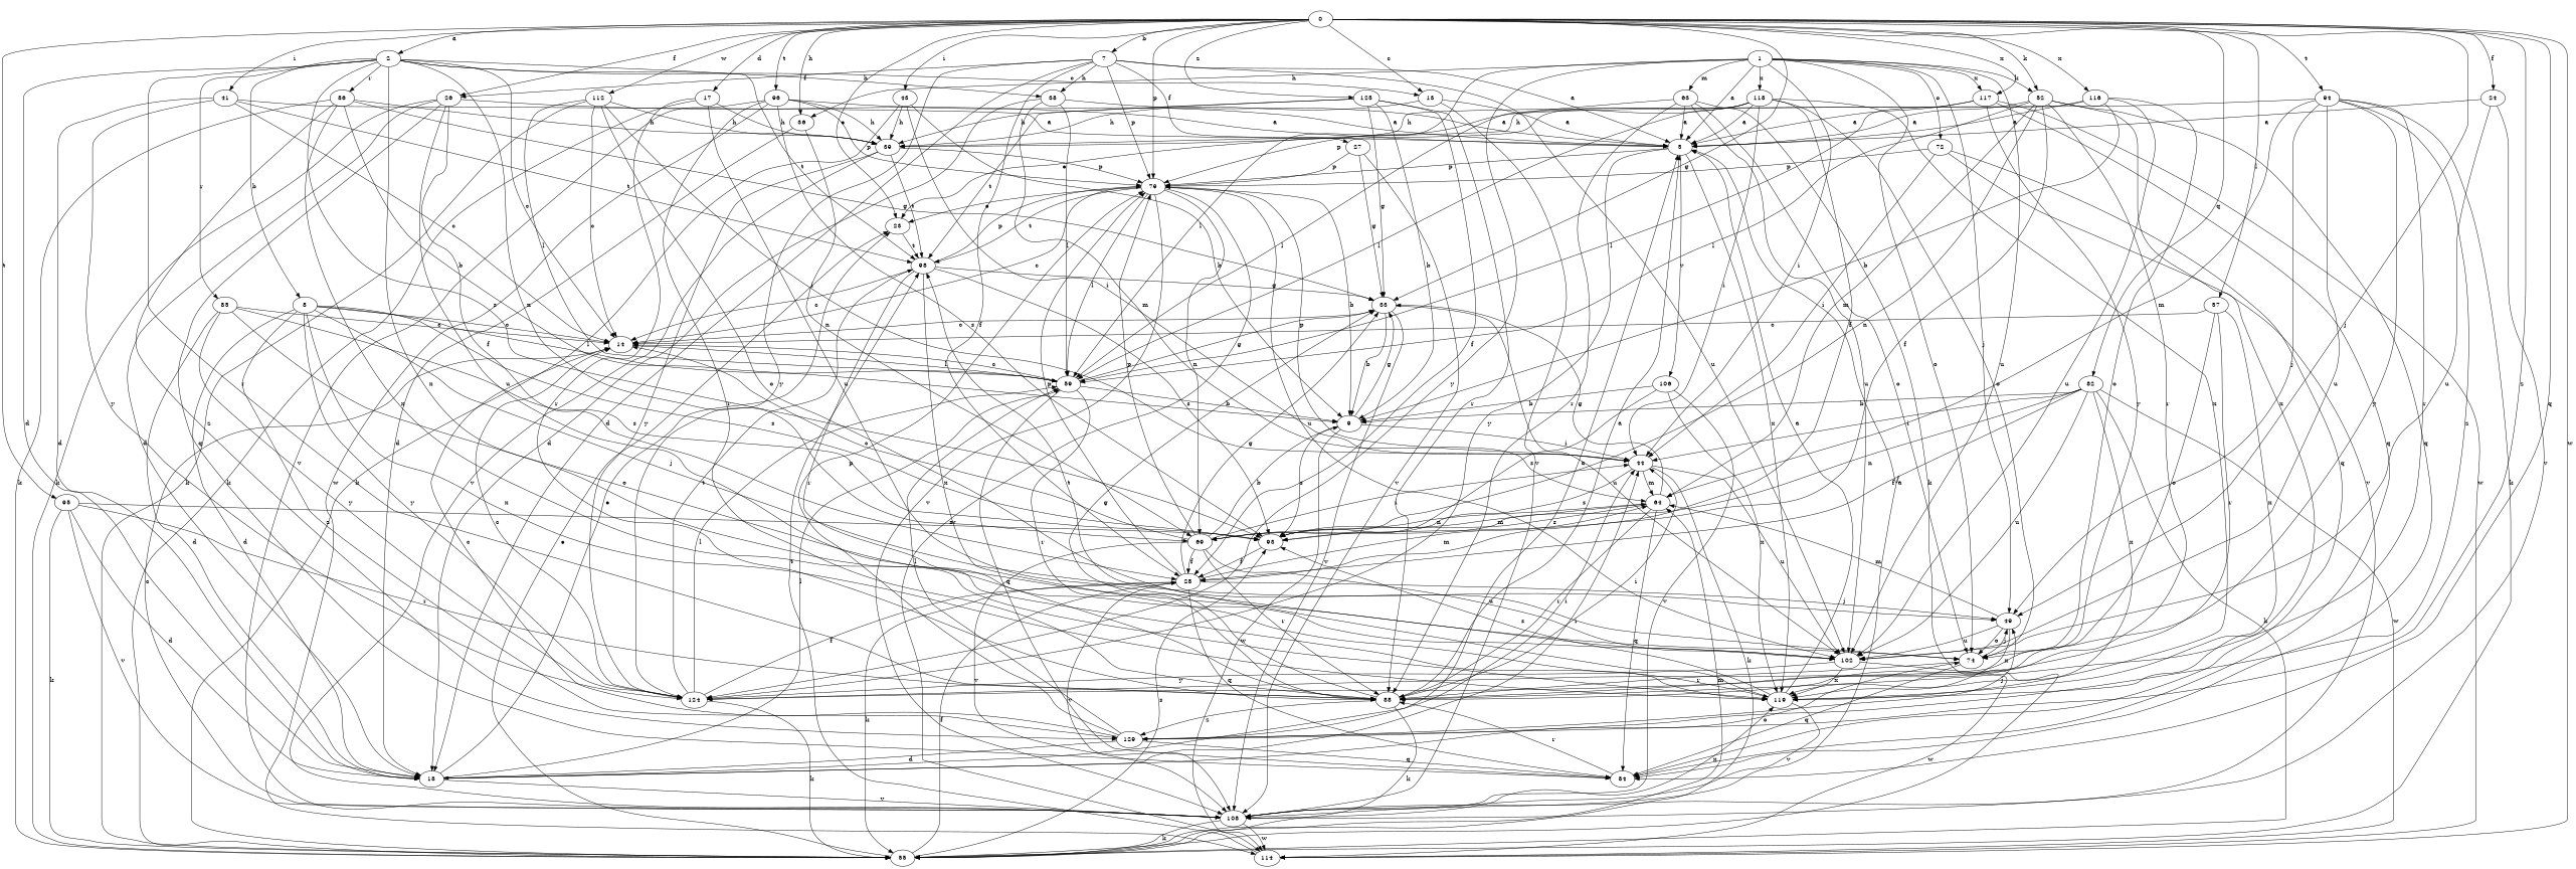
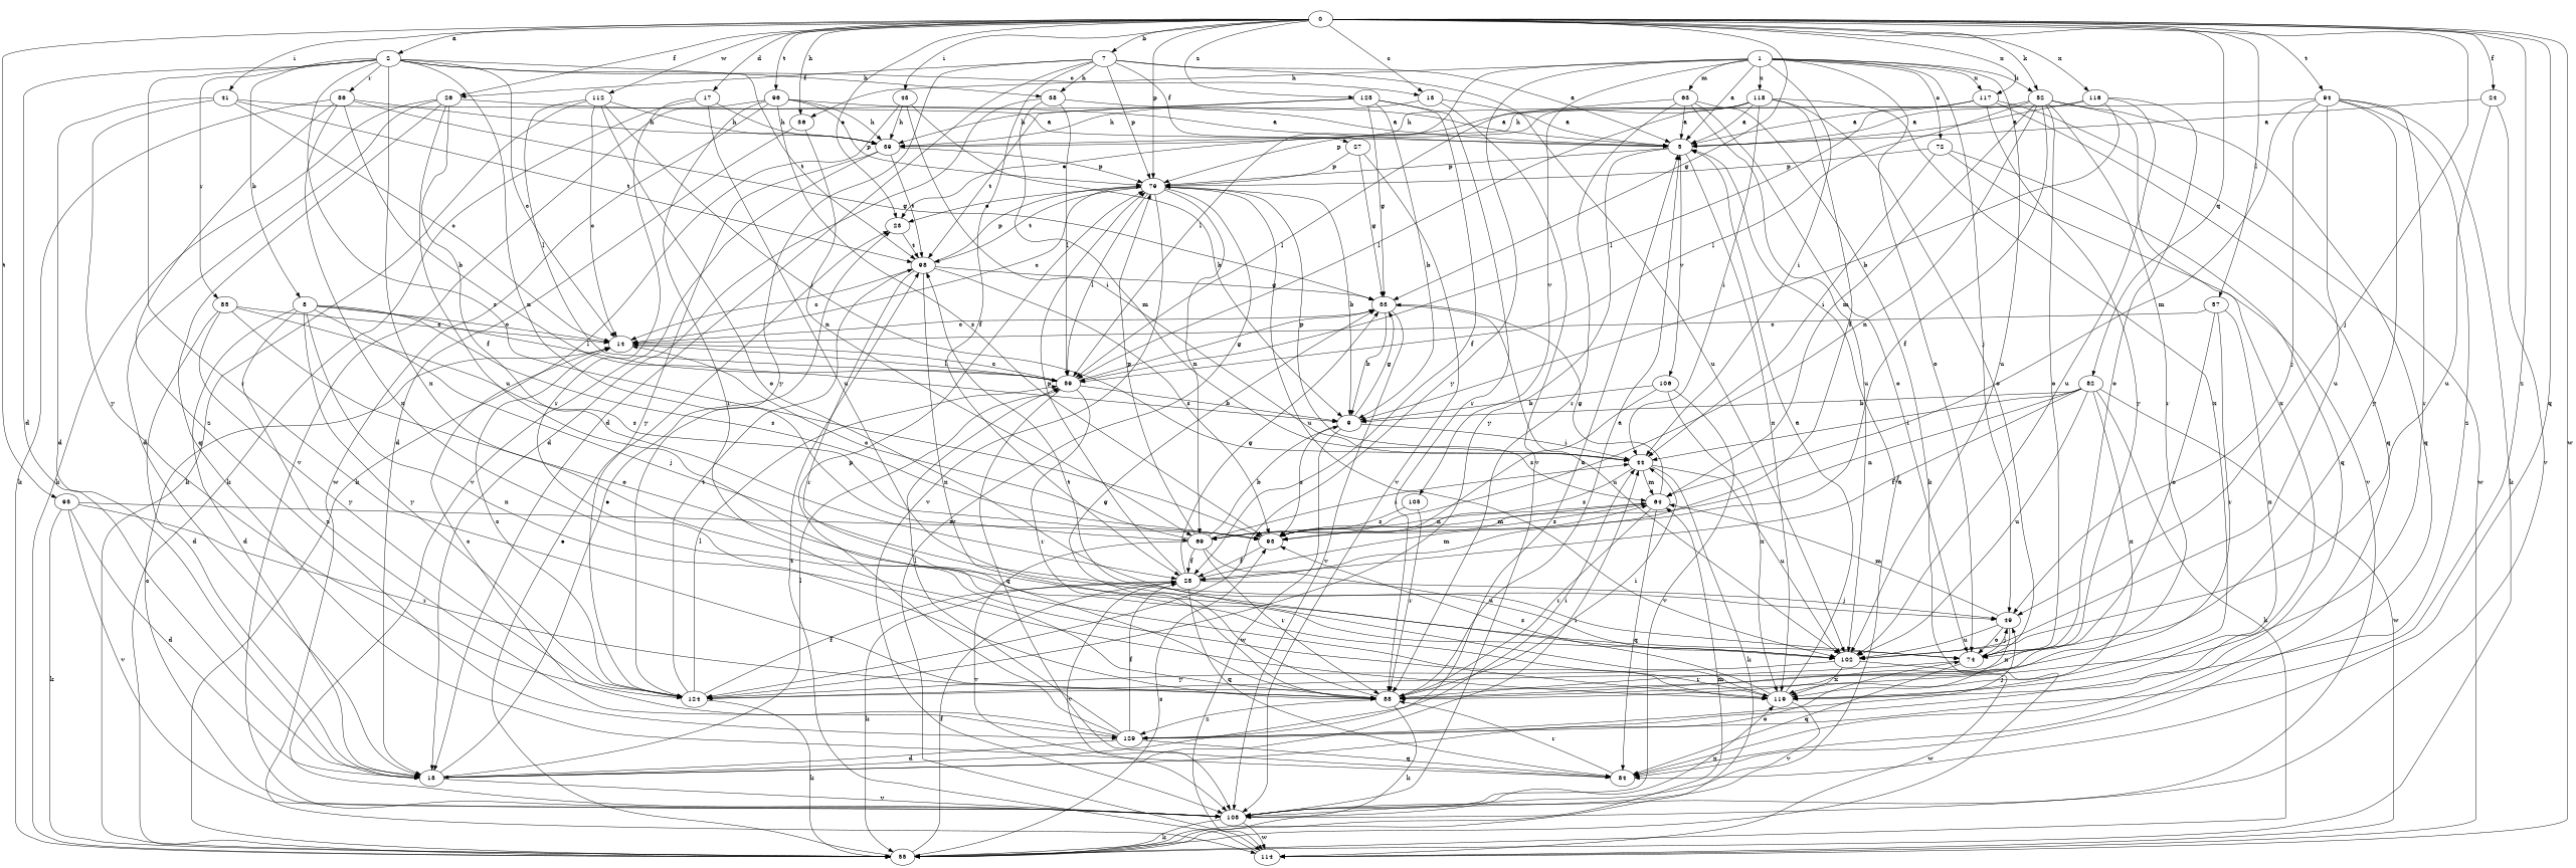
  strict digraph {
    0
    2
    7
    13
    17
    23
    24
    26
    33
    36
    41
    43
    49
    52
    57
    79
    82
    84
    94
    95
    96
    112
    114
    116
    117
    125
    129
    8
    14
    18
    38
    69
    85
    86
    88
    93
    98
    119
    5
    n40 [label=102]
    124
    27
    28
    39
    108
    55
    9
    44
    74
    64
    59
    1
    63
    72
+   105
    118
    106
    0 -> 2 [label=a]
    0 -> 7 [label=b]
    0 -> 13 [label=c]
    0 -> 17 [label=d]
    0 -> 23 [label=e]
    0 -> 24 [label=f]
    0 -> 26 [label=f]
    0 -> 33 [label=g]
    0 -> 36 [label=h]
    0 -> 41 [label=i]
    0 -> 43 [label=i]
    0 -> 49 [label=j]
    0 -> 52 [label=k]
    0 -> 57 [label=l]
    0 -> 79 [label=p]
    0 -> 82 [label=q]
    0 -> 84 [label=q]
    0 -> 94 [label=t]
    0 -> 95 [label=t]
    0 -> 96 [label=t]
    0 -> 112 [label=w]
    0 -> 114 [label=w]
    0 -> 116 [label=x]
    0 -> 117 [label=x]
    0 -> 125 [label=z]
    0 -> 129 [label=z]
    2 -> 13 [label=c]
    2 -> 8 [label=b]
    2 -> 14 [label=c]
    2 -> 18 [label=d]
    2 -> 38 [label=h]
    2 -> 69 [label=n]
    2 -> 85 [label=r]
    2 -> 86 [label=r]
    2 -> 88 [label=r]
    2 -> 93 [label=s]
    2 -> 98 [label=t]
    2 -> 119 [label=x]
    7 -> 26 [label=f]
    7 -> 79 [label=p]
    7 -> 18 [label=d]
    7 -> 38 [label=h]
    7 -> 5 [label=a]
    7 -> n40 [label=u]
    7 -> 124 [label=y]
    7 -> 27 [label=f]
    7 -> 28 [label=f]
    13 -> 5 [label=a]
    13 -> 39 [label=h]
    13 -> 108 [label=v]
    17 -> 88 [label=r]
    17 -> n40 [label=u]
    17 -> 39 [label=h]
    17 -> 55 [label=k]
    23 -> 98 [label=t]
    24 -> 5 [label=a]
    24 -> n40 [label=u]
    24 -> 108 [label=v]
    26 -> 84 [label=q]
    26 -> 18 [label=d]
    26 -> 5 [label=a]
    26 -> n40 [label=u]
    26 -> 28 [label=f]
    26 -> 55 [label=k]
    33 -> 14 [label=c]
    33 -> n40 [label=u]
    33 -> 108 [label=v]
    33 -> 9 [label=b]
    36 -> 18 [label=d]
    36 -> 69 [label=n]
    41 -> 14 [label=c]
    41 -> 18 [label=d]
    41 -> 98 [label=t]
    41 -> 5 [label=a]
    41 -> 124 [label=y]
    43 -> 39 [label=h]
    43 -> 55 [label=k]
    43 -> 9 [label=b]
    43 -> 44 [label=i]
    49 -> 119 [label=x]
    49 -> n40 [label=u]
    49 -> 74 [label=o]
    49 -> 64 [label=m]
    52 -> 84 [label=q]
    52 -> 69 [label=n]
    52 -> 88 [label=r]
    52 -> 119 [label=x]
    52 -> 5 [label=a]
    52 -> 28 [label=f]
+   52 -> 74 [label=o]
    52 -> 64 [label=m]
    52 -> 59 [label=l]
    57 -> 14 [label=c]
    57 -> 88 [label=r]
    57 -> 119 [label=x]
    57 -> 74 [label=o]
    79 -> 23 [label=e]
    79 -> 114 [label=w]
    79 -> 14 [label=c]
    79 -> 69 [label=n]
    79 -> 98 [label=t]
    79 -> n40 [label=u]
    79 -> 108 [label=v]
    79 -> 9 [label=b]
    79 -> 59 [label=l]
    82 -> 114 [label=w]
    82 -> 69 [label=n]
    82 -> 119 [label=x]
    82 -> n40 [label=u]
    82 -> 28 [label=f]
    82 -> 55 [label=k]
    82 -> 9 [label=b]
    82 -> 44 [label=i]
    84 -> 88 [label=r]
    94 -> 49 [label=j]
    94 -> 129 [label=z]
    94 -> 88 [label=r]
    94 -> n40 [label=u]
    94 -> 124 [label=y]
    94 -> 39 [label=h]
    94 -> 55 [label=k]
    94 -> 64 [label=m]
    95 -> 18 [label=d]
    95 -> 88 [label=r]
    95 -> 93 [label=s]
    95 -> 108 [label=v]
    95 -> 55 [label=k]
    96 -> 79 [label=p]
    96 -> 114 [label=w]
    96 -> 88 [label=r]
    96 -> 93 [label=s]
    96 -> 5 [label=a]
    96 -> 39 [label=h]
    96 -> 108 [label=v]
    112 -> 14 [label=c]
    112 -> 39 [label=h]
    112 -> 55 [label=k]
    112 -> 44 [label=i]
    112 -> 74 [label=o]
    112 -> 59 [label=l]
    114 -> 98 [label=t]
    116 -> 5 [label=a]
    116 -> n40 [label=u]
    116 -> 39 [label=h]
    116 -> 9 [label=b]
    116 -> 74 [label=o]
    117 -> 84 [label=q]
    117 -> 114 [label=w]
    117 -> 5 [label=a]
    117 -> 124 [label=y]
    117 -> 59 [label=l]
    125 -> 33 [label=g]
    125 -> 88 [label=r]
    125 -> 98 [label=t]
    125 -> 28 [label=f]
    125 -> 39 [label=h]
    125 -> 9 [label=b]
    129 -> 49 [label=j]
    129 -> 79 [label=p]
    129 -> 84 [label=q]
    129 -> 14 [label=c]
    129 -> 18 [label=d]
+   129 -> 28 [label=f]
    129 -> 44 [label=i]
    129 -> 59 [label=l]
    8 -> 49 [label=j]
    8 -> 129 [label=z]
    8 -> 14 [label=c]
    8 -> 18 [label=d]
    8 -> 93 [label=s]
    8 -> 119 [label=x]
    8 -> 124 [label=y]
    8 -> 59 [label=l]
    14 -> 59 [label=l]
    18 -> 23 [label=e]
    18 -> 5 [label=a]
    18 -> 108 [label=v]
    18 -> 44 [label=i]
    18 -> 74 [label=o]
    18 -> 59 [label=l]
    38 -> 18 [label=d]
    38 -> 5 [label=a]
    38 -> 64 [label=m]
    38 -> 59 [label=l]
    69 -> 79 [label=p]
    69 -> 14 [label=c]
    69 -> 88 [label=r]
    69 -> n40 [label=u]
    69 -> 28 [label=f]
    69 -> 108 [label=v]
    69 -> 9 [label=b]
    69 -> 44 [label=i]
    85 -> 14 [label=c]
    85 -> 18 [label=d]
    85 -> 93 [label=s]
    85 -> 124 [label=y]
    85 -> 74 [label=o]
    86 -> 33 [label=g]
    86 -> 129 [label=z]
    86 -> 119 [label=x]
    86 -> 39 [label=h]
    86 -> 55 [label=k]
    86 -> 9 [label=b]
    88 -> 33 [label=g]
    88 -> 129 [label=z]
    88 -> 5 [label=a]
    88 -> 55 [label=k]
    88 -> 44 [label=i]
    93 -> 28 [label=f]
    93 -> 64 [label=m]
    98 -> 33 [label=g]
    98 -> 79 [label=p]
    98 -> 14 [label=c]
    98 -> 88 [label=r]
    98 -> 93 [label=s]
    98 -> 119 [label=x]
    119 -> 93 [label=s]
    119 -> 98 [label=t]
    119 -> 5 [label=a]
    119 -> 108 [label=v]
    5 -> 79 [label=p]
    5 -> 119 [label=x]
    5 -> 124 [label=y]
    5 -> 106 [label=v]
    n40 -> 114 [label=w]
    n40 -> 119 [label=x]
    n40 -> 124 [label=y]
    124 -> 14 [label=c]
    124 -> 98 [label=t]
    124 -> 28 [label=f]
    124 -> 55 [label=k]
    124 -> 59 [label=l]
    27 -> 33 [label=g]
    27 -> 79 [label=p]
    27 -> 108 [label=v]
    28 -> 33 [label=g]
    28 -> 49 [label=j]
    28 -> 79 [label=p]
    28 -> 84 [label=q]
    28 -> 108 [label=v]
    28 -> 55 [label=k]
    28 -> 64 [label=m]
    39 -> 79 [label=p]
    39 -> 98 [label=t]
    39 -> 124 [label=y]
    39 -> 108 [label=v]
    108 -> 114 [label=w]
    108 -> 14 [label=c]
    108 -> 119 [label=x]
    108 -> 5 [label=a]
    108 -> 55 [label=k]
    55 -> 23 [label=e]
    55 -> 93 [label=s]
    55 -> 28 [label=f]
    55 -> 64 [label=m]
    9 -> 33 [label=g]
    9 -> 114 [label=w]
    9 -> 93 [label=s]
    9 -> 44 [label=i]
    44 -> 79 [label=p]
    44 -> 93 [label=s]
    44 -> n40 [label=u]
    44 -> 55 [label=k]
    44 -> 64 [label=m]
    74 -> 49 [label=j]
    74 -> 84 [label=q]
    74 -> 88 [label=r]
    64 -> 33 [label=g]
    64 -> 84 [label=q]
    64 -> 69 [label=n]
    64 -> 88 [label=r]
    64 -> 93 [label=s]
    59 -> 33 [label=g]
    59 -> 84 [label=q]
    59 -> 14 [label=c]
    59 -> 88 [label=r]
    59 -> 9 [label=b]
    1 -> 36 [label=h]
    1 -> 49 [label=j]
    1 -> 52 [label=k]
    1 -> 117 [label=x]
    1 -> 5 [label=a]
    1 -> n40 [label=u]
    1 -> 124 [label=y]
    1 -> 44 [label=i]
    1 -> 74 [label=o]
    1 -> 59 [label=l]
    1 -> 63 [label=m]
    1 -> 72 [label=o]
+   1 -> 105 [label=v]
    1 -> 118 [label=x]
    63 -> 88 [label=r]
    63 -> 5 [label=a]
    63 -> n40 [label=u]
    63 -> 55 [label=k]
    63 -> 74 [label=o]
    63 -> 59 [label=l]
    72 -> 79 [label=p]
    72 -> 84 [label=q]
    72 -> 108 [label=v]
    72 -> 44 [label=i]
+   105 -> 88 [label=r]
+   105 -> 93 [label=s]
    118 -> 23 [label=e]
    118 -> 79 [label=p]
    118 -> 93 [label=f]
    118 -> 119 [label=x]
    118 -> 5 [label=a]
    118 -> 44 [label=i]
    118 -> 74 [label=o]
    118 -> 59 [label=l]
    106 -> 93 [label=s]
    106 -> 119 [label=x]
    106 -> 108 [label=v]
    106 -> 9 [label=b]
  }
